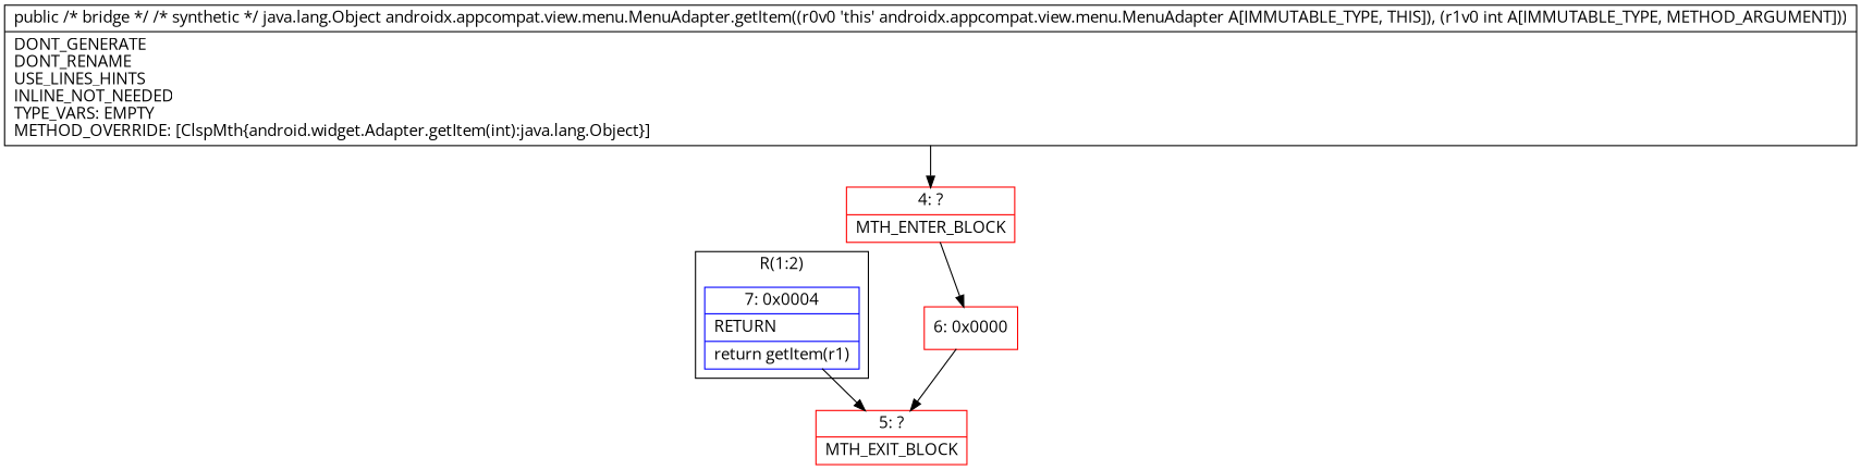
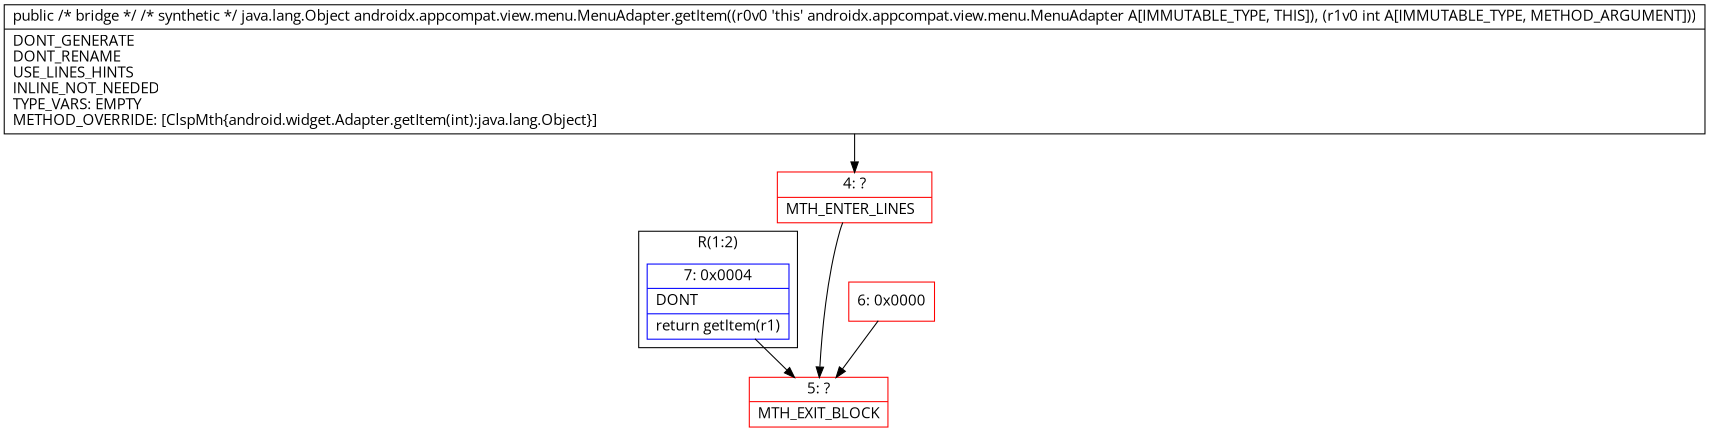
  digraph {
    fontname="Open Sans"
    node [color=red fontname="Open Sans" shape=record]
    edge [fontname="Open Sans"]
-   n1 [color=blue label="{7\:\ 0x0004|RETURN\l|return getItem(r1)\l}"]
+   n1 [color=blue label="{7\:\ 0x0004|DONT\l|return getItem(r1)\l}"]
    n2 [label="{5\:\ ?|MTH_EXIT_BLOCK\l}"]
-   n3 [label="{4\:\ ?|MTH_ENTER_BLOCK\l}"]
+   n3 [label="{4\:\ ?|MTH_ENTER_LINES\l}"]
    n4 [label="{6\:\ 0x0000}"]
    n5 [label="{public \/* bridge *\/ \/* synthetic *\/ java.lang.Object androidx.appcompat.view.menu.MenuAdapter.getItem((r0v0 'this' androidx.appcompat.view.menu.MenuAdapter A[IMMUTABLE_TYPE, THIS]), (r1v0 int A[IMMUTABLE_TYPE, METHOD_ARGUMENT]))  | DONT_GENERATE\lDONT_RENAME\lUSE_LINES_HINTS\lINLINE_NOT_NEEDED\lTYPE_VARS: EMPTY\lMETHOD_OVERRIDE: [ClspMth\{android.widget.Adapter.getItem(int):java.lang.Object\}]\l}" color=""]
    subgraph cluster_1 {
      label="R(1:2)"
      n1
    }
    n1 -> n2
-   n3 -> n4
+   n3 -> n2
    n4 -> n2
    n5 -> n3
  }
